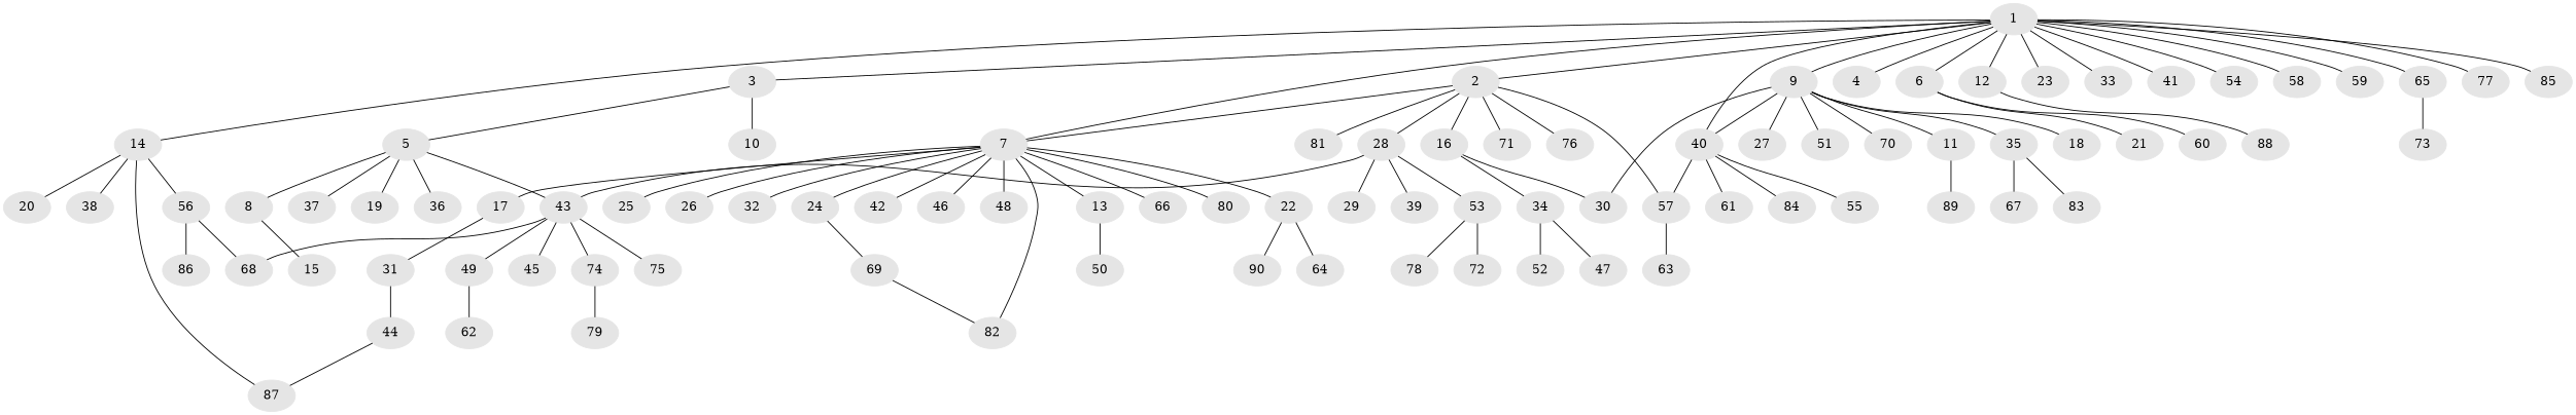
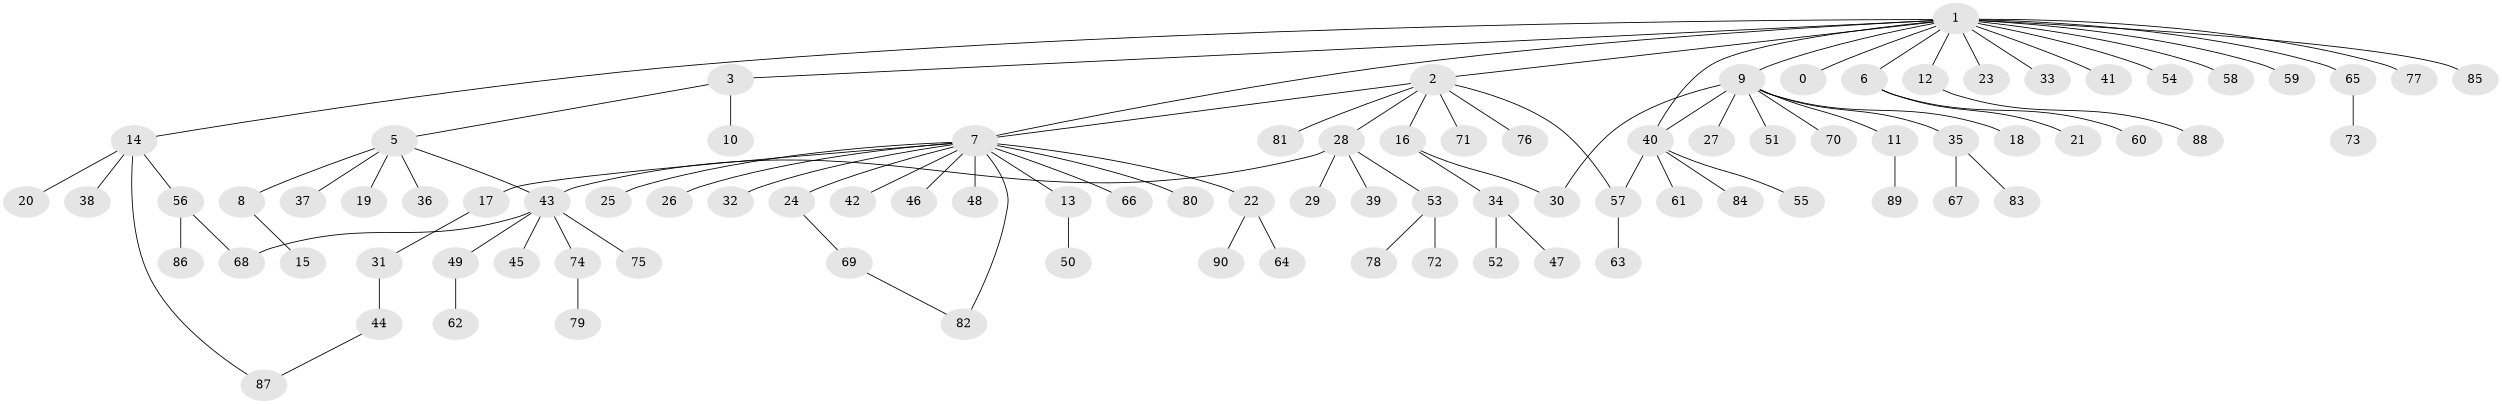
  graph {
    node [color=gray90 style=filled]
    1
    2
    3
-   4
+   4 [label=0]
    6
    7
    9
    12
    14
    23
    33
    40
    41
    54
    58
    59
    65
    77
    85
    16
    28
    57
    71
    76
    81
    5
    10
    21
    60
    13
    17
    22
    24
    25
    26
    32
    42
    46
    48
    66
    80
    82
    11
    18
    27
    30
    35
    51
    70
    88
    20
    38
    56
    87
    55
    61
    84
    73
    34
    43
    29
    39
    53
    63
    8
    19
    36
    37
    15
    45
    49
    68
    74
    75
    50
    31
    64
    90
    69
    89
    67
    83
    86
    47
    52
    44
    72
    78
    62
    79
    1 -- 2
    1 -- 3
    1 -- 4
    1 -- 6
    1 -- 7
    1 -- 9
    1 -- 12
    1 -- 14
    1 -- 23
    1 -- 33
    1 -- 40
    1 -- 41
    1 -- 54
    1 -- 58
    1 -- 59
    1 -- 65
    1 -- 77
    1 -- 85
    2 -- 7
    2 -- 16
    2 -- 28
    2 -- 57
    2 -- 71
    2 -- 76
    2 -- 81
    3 -- 5
    3 -- 10
    6 -- 21
    6 -- 60
    7 -- 13
    7 -- 17
    7 -- 22
    7 -- 24
    7 -- 25
    7 -- 26
    7 -- 32
    7 -- 42
    7 -- 46
    7 -- 48
    7 -- 66
    7 -- 80
    7 -- 82
    9 -- 40
    9 -- 11
    9 -- 18
    9 -- 27
    9 -- 30
    9 -- 35
    9 -- 51
    9 -- 70
    12 -- 88
    14 -- 20
    14 -- 38
    14 -- 56
    14 -- 87
    40 -- 57
    40 -- 55
    40 -- 61
    40 -- 84
    65 -- 73
    16 -- 30
    16 -- 34
    28 -- 43
    28 -- 29
    28 -- 39
    28 -- 53
    57 -- 63
    5 -- 43
    5 -- 8
    5 -- 19
    5 -- 36
    5 -- 37
    13 -- 50
    17 -- 31
    22 -- 64
    22 -- 90
    24 -- 69
    11 -- 89
    35 -- 67
    35 -- 83
    56 -- 68
    56 -- 86
    34 -- 47
    34 -- 52
    43 -- 45
    43 -- 49
    43 -- 68
    43 -- 74
    43 -- 75
    53 -- 72
    53 -- 78
    8 -- 15
    49 -- 62
    74 -- 79
    31 -- 44
    69 -- 82
    44 -- 87
  }
